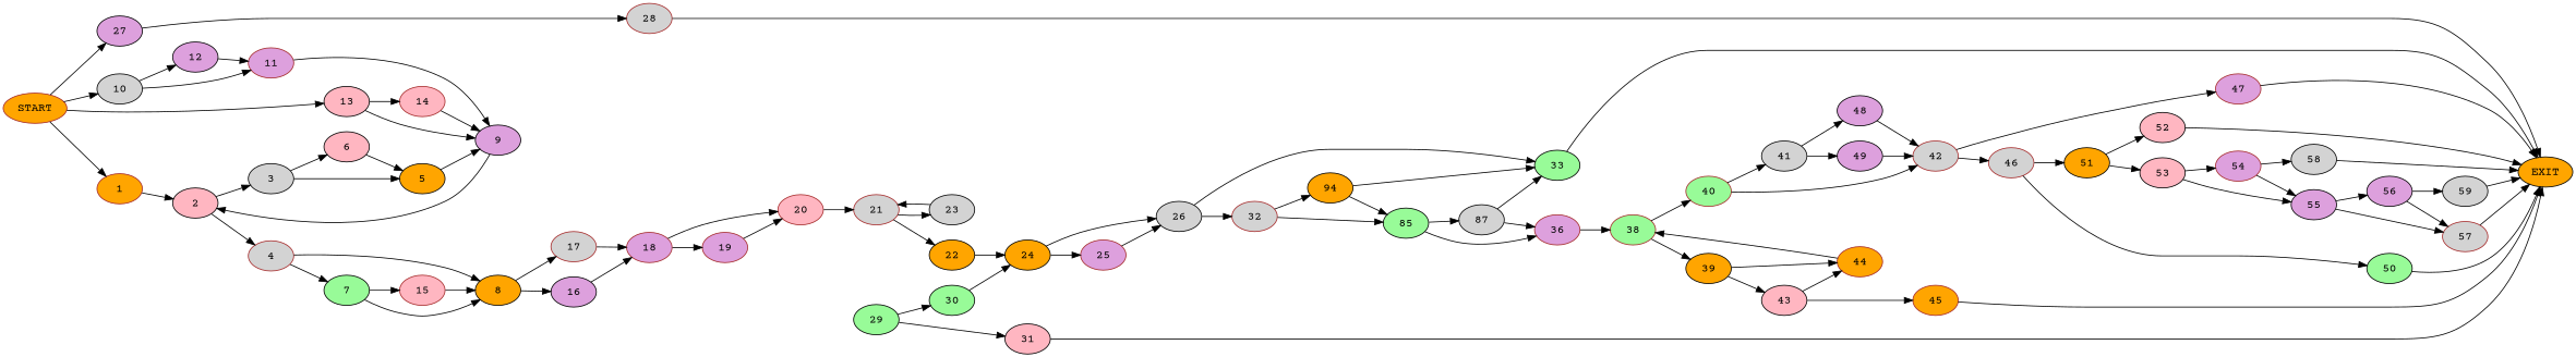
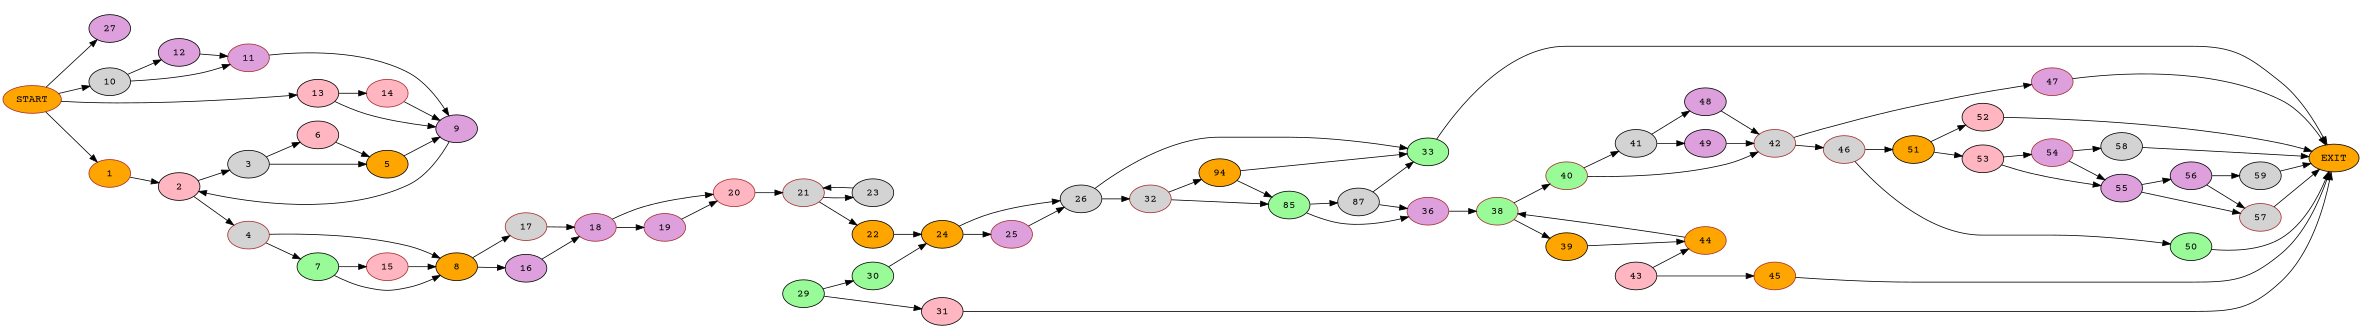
  digraph {
    fontname="Courier Prime"
    rankdir=LR
    node [color=black fillcolor=lightgrey fontname="Courier Prime" style=filled]
    edge [fontname="Courier Prime"]
    n1 [color=brown fillcolor=orange label=START]
    1 [color=brown fillcolor=orange]
    10
    13 [fillcolor=lightpink]
    27 [fillcolor=plum]
    2 [fillcolor=lightpink]
    11 [color=brown fillcolor=plum]
    12 [fillcolor=plum]
    9 [fillcolor=plum]
    14 [color=brown fillcolor=lightpink]
-   28 [color=brown]
    n12 [fillcolor=orange label=EXIT]
    3
    4 [color=brown]
    5 [fillcolor=orange]
    6 [fillcolor=lightpink]
    7 [fillcolor=palegreen]
    8 [fillcolor=orange]
    15 [color=brown fillcolor=lightpink]
    16 [fillcolor=plum]
    17 [color=brown]
    18 [color=brown fillcolor=plum]
    19 [color=brown fillcolor=plum]
    20 [color=brown fillcolor=lightpink]
    21 [color=brown]
    22 [fillcolor=orange]
    23
    24 [fillcolor=orange]
    25 [color=brown fillcolor=plum]
    26
    32 [color=brown]
    33 [fillcolor=palegreen]
    n33 [fillcolor=orange label=94]
    n34 [fillcolor=palegreen label=85]
    29 [fillcolor=palegreen]
    30 [fillcolor=palegreen]
    31 [fillcolor=lightpink]
    36 [color=brown fillcolor=plum]
    n39 [label=87]
    38 [color=brown fillcolor=palegreen]
    39 [fillcolor=orange]
    40 [color=brown fillcolor=palegreen]
    43 [fillcolor=lightpink]
    44 [color=brown fillcolor=orange]
    41
    42 [color=brown]
    45 [color=brown fillcolor=orange]
    48 [fillcolor=plum]
    49 [fillcolor=plum]
    46 [color=brown]
    47 [color=brown fillcolor=plum]
    50 [fillcolor=palegreen]
    51 [fillcolor=orange]
    52 [fillcolor=lightpink]
    53 [fillcolor=lightpink]
    54 [color=brown fillcolor=plum]
    55 [fillcolor=plum]
    58
    56 [fillcolor=plum]
    57 [color=brown]
    59
    n1 -> 1
    n1 -> 10
    n1 -> 13
    n1 -> 27
    1 -> 2
    10 -> 11
    10 -> 12
    13 -> 9
    13 -> 14
-   27 -> 28
    2 -> 3
    2 -> 4
    11 -> 9
    12 -> 11
    9 -> 2
    14 -> 9
-   28 -> n12
    3 -> 5
    3 -> 6
    4 -> 7
    4 -> 8
    5 -> 9
    6 -> 5
    7 -> 8
    7 -> 15
    8 -> 16
    8 -> 17
    15 -> 8
    16 -> 18
    17 -> 18
    18 -> 19
    18 -> 20
    19 -> 20
    20 -> 21
    21 -> 22
    21 -> 23
    22 -> 24
    23 -> 21
    24 -> 25
    24 -> 26
    25 -> 26
    26 -> 32
    26 -> 33
    32 -> n33
    32 -> n34
    33 -> n12
    n33 -> 33
    n33 -> n34
    n34 -> 36
    n34 -> n39
    29 -> 30
    29 -> 31
    30 -> 24
    31 -> n12
    36 -> 38
    n39 -> 33
    n39 -> 36
    38 -> 39
    38 -> 40
-   39 -> 43
    39 -> 44
    40 -> 41
    40 -> 42
    43 -> 44
    43 -> 45
    44 -> 38
    41 -> 48
    41 -> 49
    42 -> 46
    42 -> 47
    45 -> n12
    48 -> 42
    49 -> 42
    46 -> 50
    46 -> 51
    47 -> n12
    50 -> n12
    51 -> 52
    51 -> 53
    52 -> n12
    53 -> 54
    53 -> 55
    54 -> 55
    54 -> 58
    55 -> 56
    55 -> 57
    58 -> n12
    56 -> 57
    56 -> 59
    57 -> n12
    59 -> n12
  }
